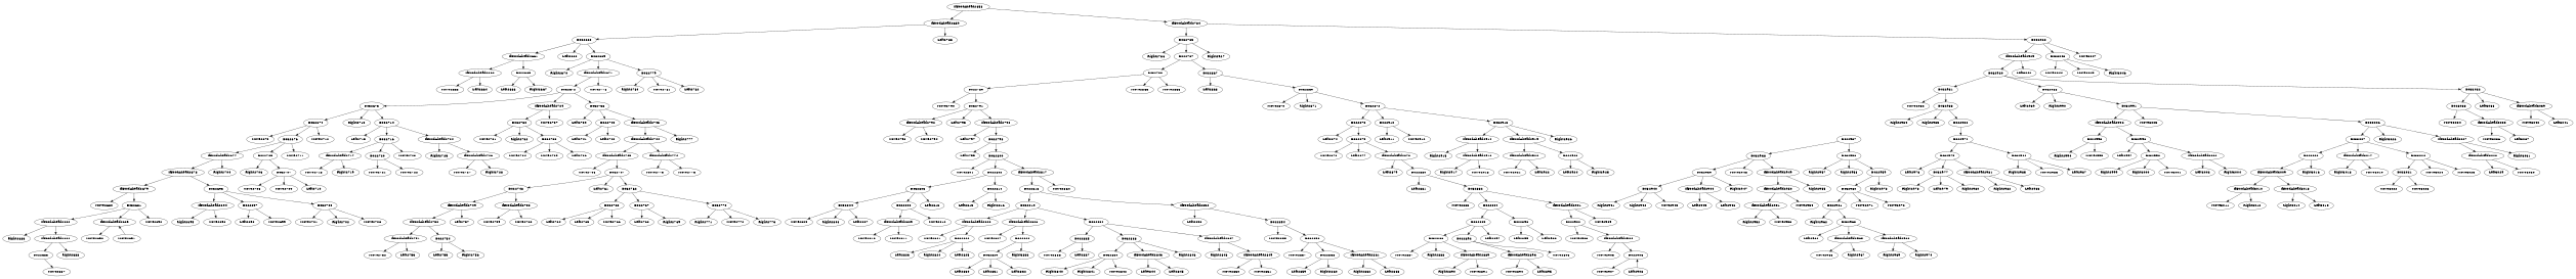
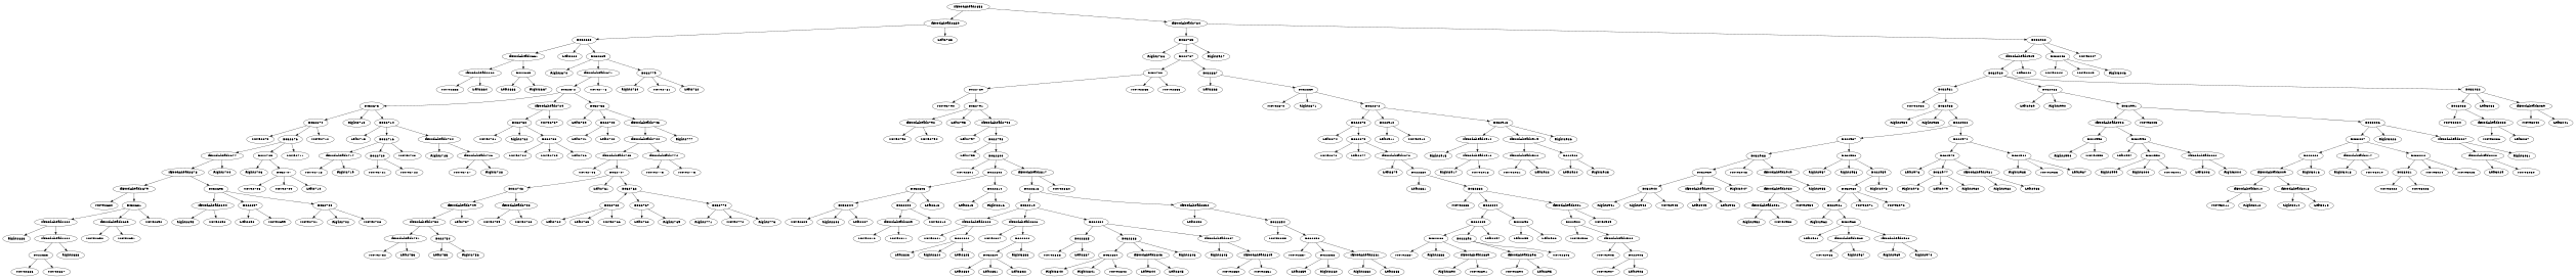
  digraph {
    IfFoodAhead2662
    Move2663
    Left2664
    IfFoodAhead2661
    Do22665
    Left2666
    Right2667
    Do32660
    Left2668
    Do32669
    Right2670
    IfFoodAhead2671
    Do32779
    Do32672
    Move2778
    Right2780
    Move2781
    Left2782
    Do32674
    Move2675
    Do32676
    Move2712
    IfFoodAhead2677
    Do22705
    Move2711
    IfFoodAhead2679
    Move2680
    Do32681
    IfFoodAhead2682
    IfFoodAhead2689
    Move2692
    Right2683
    IfFoodAhead2684
    Do22685
    Right2688
+   Move2686
    Move2687
    Move2690
    Move2691
    IfFoodAhead2678
    Do32693
    IfFoodAhead2694
    Do22697
    Do32700
    Right2695
    Move2696
    Left2698
    Move2699
    Move2701
    Right2702
    Move2703
    Right2704
    Right2706
    Do32707
    Move2708
    Move2709
    Left2710
    Do32673
    Right2713
    Do32714
    Left2715
    Do32716
    IfFoodAhead2724
    IfFoodAhead2717
    Do22720
    Move2723
    Right2725
    IfFoodAhead2726
    Move2718
    Right2719
    Move2721
    Move2722
    Move2727
    Right2728
    IfFoodAhead2729
    Do32738
    Do32730
    Move2737
    Left2739
    Do22740
    IfFoodAhead2743
    Move2731
    Right2732
    Do32733
    Move2734
    Move2735
    Left2736
    Left2741
    Left2742
    IfFoodAhead2744
    Right2777
    IfFoodAhead2745
    Move2746
    Do32747
    Do22748
    Left2761
    Do32762
    IfFoodAhead2751
    Move2752
    Left2753
    IfFoodAhead2750
    Do22754
    Left2755
    Right2756
    IfFoodAhead2749
    Left2757
    IfFoodAhead2758
    Move2759
    Move2760
    Do32763
    Do22767
    Do32770
    Left2764
    Left2765
    Move2766
    Left2768
    Right2769
    Right2771
    Move2772
    Right2773
    IfFoodAhead2774
    Move2775
    Move2776
    IfFoodAhead2659
    Left2783
    IfFoodAhead2658
    IfFoodAhead2784
    Do32785
    Do32928
    Right2786
    Do22787
    Right2927
    Do32788
    Do22867
    Do22789
    Move2790
    Do32791
    IfFoodAhead2792
    Left2795
    IfFoodAhead2796
    Move2793
    Move2794
    Left2797
    Do22798
    Left2799
    Do32800
    Move2801
    Do22802
    IfFoodAhead2817
    Do32803
    Do22814
    Do22818
    Move2864
    Do32804
    Move2805
    Right2806
    Left2807
    Do22808
    Left2813
    IfFoodAhead2809
    Move2812
    Move2810
    Move2811
    Left2815
    Right2816
    IfFoodAhead2820
    Move2821
    Do32822
    Left2823
    Right2824
    Left2825
    Do32819
    IfFoodAhead2826
    Do32834
    Move2827
    Do22828
    Do22835
    Do32838
    IfFoodAhead2847
    Do32829
    n181 [label=Right3833]
    Left2830
    Left2831
    Left2832
    Move2836
    Left2837
    Do32839
    IfFoodAhead2843
    Right2846
    Right2848
    IfFoodAhead2849
    Right2840
    Right2841
    Move2842
    n195 [label=Left9844]
    Left2845
    Move2850
    Move2851
    IfFoodAhead2852
    Left2853
    Do22854
    Move2855
    Do32856
    Move2857
    Do22858
    IfFoodAhead2861
    Left2859
    Right2860
    Right2862
    Left2863
    Move2865
    Move2866
    Left2868
    Do32869
    Move2870
    Right2871
    Do32872
    Do22873
    Do22910
    Do32913
    Left2874
    Do32875
    Move2876
    Left2877
    IfFoodAhead2878
    Left2879
    Do22880
    Left2881
    Do32882
    Move2883
    Do22884
    IfFoodAhead2901
    Do32885
    Do22898
    Do22902
    Move2909
    Do32886
    Move2887
    Right2888
    IfFoodAhead2889
    Right2890
    Move2891
    Do22892
    Left2897
    IfFoodAhead2893
    Move2896
    Move2894
    Left2895
    Left2899
    Left2900
    Move2903
    IfFoodAhead2904
    Move2905
    Do22906
    Move2907
    Left2908
    Left2911
    Move2912
    IfFoodAhead2914
    IfFoodAhead2919
    Right2926
    Right2915
    IfFoodAhead2916
    Right2917
    Move2918
    IfFoodAhead2920
    Do22923
    Move2921
    Left2922
    Left2924
    Right2925
    IfFoodAhead2929
    Do33043
    Move3047
    Do22931
    Move2932
    Do32933
    Right2934
    Right2935
    Do22936
    Do22937
    Do22974
    Do32940
    Right2941
    Right2942
    Move2943
    Do32939
    IfFoodAhead2944
    Right2947
    Left2945
    Left2946
    Do32938
    Move2948
    IfFoodAhead2949
    IfFoodAhead2950
    Right2955
    IfFoodAhead2951
    Right2952
    Move2953
    Move2954
    Do32956
    Right2957
    Right2958
    Do22959
    Do32960
    Right2973
    Do22961
    Right2962
    Do32963
    Left2964
    IfFoodAhead2965
    IfFoodAhead2968
    Move2966
    Right2967
    Right2969
    n316 [label=Right2970]
    Move2971
    Move2972
    Do32975
    Do32984
    Left2976
    Do32977
    IfFoodAhead2981
    Right2978
    Left2979
    Right2980
    Right2982
    Left2983
    Right2985
    Move2986
    Left2987
    n332 [label=Do82930]
    Do32988
    Do33032
    Left2989
    Right2990
    Do32991
    Do23033
    Left3038
    IfFoodAhead3039
    IfFoodAhead2992
    Move3005
    Do33006
    Do22993
    Right2994
    Move2995
    Do32996
    Left2997
    Do32998
    IfFoodAhead3002
    Right2999
    Right3000
    Move3001
    Left3003
    Right3004
    Do33007
    Right3026
    IfFoodAhead3027
    IfFoodAhead3010
    Move3011
    Right3012
    IfFoodAhead3009
    IfFoodAhead3013
    Right3014
    Left3015
    Do23008
    Right3016
    IfFoodAhead3017
    Do33020
    Right3018
    Move3019
    Do23021
    Move3024
    Move3025
    Move3022
    Move3023
    IfFoodAhead3028
    Right3031
    Left3029
    Move3030
    Move3034
    IfFoodAhead3035
    Move3036
    Left3037
    Move3040
    Left3041
    Left3042
    Move3044
    Move3045
    Right3046
    IfFoodAhead2662 -> Move2663
    IfFoodAhead2662 -> Left2664
    IfFoodAhead2661 -> IfFoodAhead2662
    IfFoodAhead2661 -> Do22665
    Do22665 -> Left2666
    Do22665 -> Right2667
    Do32660 -> IfFoodAhead2661
    Do32660 -> Left2668
    Do32660 -> Do32669
    Do32669 -> Right2670
    Do32669 -> IfFoodAhead2671
    Do32669 -> Do32779
    IfFoodAhead2671 -> Do32672
    IfFoodAhead2671 -> Move2778
    Do32779 -> Right2780
    Do32779 -> Move2781
    Do32779 -> Left2782
    Do32672 -> Do32673
    Do32672 -> IfFoodAhead2729
    Do32672 -> Do32738
    Do32674 -> Move2675
    Do32674 -> Do32676
    Do32674 -> Move2712
    Do32676 -> IfFoodAhead2677
    Do32676 -> Do22705
    Do32676 -> Move2711
    IfFoodAhead2677 -> IfFoodAhead2678
    IfFoodAhead2677 -> Right2704
    Do22705 -> Right2706
    Do22705 -> Do32707
    IfFoodAhead2679 -> Move2680
    IfFoodAhead2679 -> Do32681
    Do32681 -> IfFoodAhead2682
    Do32681 -> IfFoodAhead2689
    Do32681 -> Move2692
    IfFoodAhead2682 -> Right2683
    IfFoodAhead2682 -> IfFoodAhead2684
    IfFoodAhead2689 -> Move2690
-   Move2691 -> IfFoodAhead2689
+   IfFoodAhead2689 -> Move2691
    IfFoodAhead2684 -> Do22685
    IfFoodAhead2684 -> Right2688
+   Do22685 -> Move2686
    Do22685 -> Move2687
    IfFoodAhead2678 -> IfFoodAhead2679
    IfFoodAhead2678 -> Do32693
    Do32693 -> IfFoodAhead2694
    Do32693 -> Do22697
    Do32693 -> Do32700
    IfFoodAhead2694 -> Right2695
    IfFoodAhead2694 -> Move2696
    Do22697 -> Left2698
    Do22697 -> Move2699
    Do32700 -> Move2701
    Do32700 -> Right2702
    Do32700 -> Move2703
    Do32707 -> Move2708
    Do32707 -> Move2709
    Do32707 -> Left2710
    Do32673 -> Do32674
    Do32673 -> Right2713
    Do32673 -> Do32714
    Do32714 -> Left2715
    Do32714 -> Do32716
    Do32714 -> IfFoodAhead2724
    Do32716 -> IfFoodAhead2717
    Do32716 -> Do22720
    Do32716 -> Move2723
    IfFoodAhead2724 -> Right2725
    IfFoodAhead2724 -> IfFoodAhead2726
    IfFoodAhead2717 -> Move2718
    IfFoodAhead2717 -> Right2719
    Do22720 -> Move2721
    Do22720 -> Move2722
    IfFoodAhead2726 -> Move2727
    IfFoodAhead2726 -> Right2728
    IfFoodAhead2729 -> Do32730
    IfFoodAhead2729 -> Move2737
    Do32738 -> Left2739
    Do32738 -> Do22740
    Do32738 -> IfFoodAhead2743
    Do32730 -> Move2731
    Do32730 -> Right2732
    Do32730 -> Do32733
    Do22740 -> Left2741
    Do22740 -> Left2742
    IfFoodAhead2743 -> IfFoodAhead2744
    IfFoodAhead2743 -> Right2777
    Do32733 -> Move2734
    Do32733 -> Move2735
    Do32733 -> Left2736
    IfFoodAhead2744 -> IfFoodAhead2745
    IfFoodAhead2744 -> IfFoodAhead2774
    IfFoodAhead2745 -> Move2746
    IfFoodAhead2745 -> Do32747
    Do32747 -> Do22748
    Do32747 -> Left2761
    Do32747 -> Do32762
    Do22748 -> IfFoodAhead2749
    Do22748 -> IfFoodAhead2758
-   Do32762 -> Do32763
+   Do32763 -> Do32762
    Do32762 -> Do22767
    Do32762 -> Do32770
    IfFoodAhead2751 -> Move2752
    IfFoodAhead2751 -> Left2753
    IfFoodAhead2750 -> IfFoodAhead2751
    IfFoodAhead2750 -> Do22754
    Do22754 -> Left2755
    Do22754 -> Right2756
    IfFoodAhead2749 -> IfFoodAhead2750
    IfFoodAhead2749 -> Left2757
    IfFoodAhead2758 -> Move2759
    IfFoodAhead2758 -> Move2760
    Do32763 -> Left2764
    Do32763 -> Left2765
    Do32763 -> Move2766
    Do22767 -> Left2768
    Do22767 -> Right2769
    Do32770 -> Right2771
    Do32770 -> Move2772
    Do32770 -> Right2773
    IfFoodAhead2774 -> Move2775
    IfFoodAhead2774 -> Move2776
    IfFoodAhead2659 -> Do32660
    IfFoodAhead2659 -> Left2783
    IfFoodAhead2658 -> IfFoodAhead2659
    IfFoodAhead2658 -> IfFoodAhead2784
    IfFoodAhead2784 -> Do32785
    IfFoodAhead2784 -> Do32928
    Do32785 -> Right2786
    Do32785 -> Do22787
    Do32785 -> Right2927
    Do32928 -> IfFoodAhead2929
    Do32928 -> Do33043
    Do32928 -> Move3047
    Do22787 -> Do32788
    Do22787 -> Do22867
    Do32788 -> Do22789
    Do32788 -> Move2865
    Do32788 -> Move2866
    Do22867 -> Left2868
    Do22867 -> Do32869
    Do22789 -> Move2790
    Do22789 -> Do32791
    Do32791 -> IfFoodAhead2792
    Do32791 -> Left2795
    Do32791 -> IfFoodAhead2796
    IfFoodAhead2792 -> Move2793
    IfFoodAhead2792 -> Move2794
    IfFoodAhead2796 -> Left2797
    IfFoodAhead2796 -> Do22798
    Do22798 -> Left2799
    Do22798 -> Do32800
    Do32800 -> Move2801
    Do32800 -> Do22802
    Do32800 -> IfFoodAhead2817
    Do22802 -> Do32803
    Do22802 -> Do22814
    IfFoodAhead2817 -> Do22818
    IfFoodAhead2817 -> Move2864
    Do32803 -> Do32804
    Do32803 -> Do22808
    Do32803 -> Left2813
    Do22814 -> Left2815
    Do22814 -> Right2816
    Do22818 -> Do32819
    Do22818 -> IfFoodAhead2852
    Do32804 -> Move2805
    Do32804 -> Right2806
    Do32804 -> Left2807
    Do22808 -> IfFoodAhead2809
    Do22808 -> Move2812
    IfFoodAhead2809 -> Move2810
    IfFoodAhead2809 -> Move2811
    IfFoodAhead2820 -> Move2821
    IfFoodAhead2820 -> Do32822
    Do32822 -> Left2823
    Do32822 -> Right2824
    Do32822 -> Left2825
    Do32819 -> IfFoodAhead2820
    Do32819 -> IfFoodAhead2826
    Do32819 -> Do32834
    IfFoodAhead2826 -> Move2827
    IfFoodAhead2826 -> Do22828
    Do32834 -> Do22835
    Do32834 -> Do32838
    Do32834 -> IfFoodAhead2847
    Do22828 -> Do32829
    Do22828 -> n181
    Do22835 -> Move2836
    Do22835 -> Left2837
    Do32838 -> Do32839
    Do32838 -> IfFoodAhead2843
    Do32838 -> Right2846
    IfFoodAhead2847 -> Right2848
    IfFoodAhead2847 -> IfFoodAhead2849
    Do32829 -> Left2830
    Do32829 -> Left2831
    Do32829 -> Left2832
    Do32839 -> Right2840
    Do32839 -> Right2841
    Do32839 -> Move2842
    IfFoodAhead2843 -> n195
    IfFoodAhead2843 -> Left2845
    IfFoodAhead2849 -> Move2850
    IfFoodAhead2849 -> Move2851
    IfFoodAhead2852 -> Left2853
    IfFoodAhead2852 -> Do22854
    Do22854 -> Move2855
    Do22854 -> Do32856
    Do32856 -> Move2857
    Do32856 -> Do22858
    Do32856 -> IfFoodAhead2861
    Do22858 -> Left2859
    Do22858 -> Right2860
    IfFoodAhead2861 -> Right2862
    IfFoodAhead2861 -> Left2863
    Do32869 -> Move2870
    Do32869 -> Right2871
    Do32869 -> Do32872
    Do32872 -> Do22873
    Do32872 -> Do22910
    Do32872 -> Do32913
    Do22873 -> Left2874
    Do22873 -> Do32875
    Do22910 -> Left2911
    Do22910 -> Move2912
    Do32913 -> IfFoodAhead2914
    Do32913 -> IfFoodAhead2919
    Do32913 -> Right2926
    Do32875 -> Move2876
    Do32875 -> Left2877
    Do32875 -> IfFoodAhead2878
    IfFoodAhead2878 -> Left2879
    IfFoodAhead2878 -> Do22880
    Do22880 -> Left2881
    Do22880 -> Do32882
    Do32882 -> Move2883
    Do32882 -> Do22884
    Do32882 -> IfFoodAhead2901
    Do22884 -> Do32885
    Do22884 -> Do22898
    IfFoodAhead2901 -> Do22902
    IfFoodAhead2901 -> Move2909
    Do32885 -> Do32886
    Do32885 -> Do22892
    Do32885 -> Left2897
    Do22898 -> Left2899
    Do22898 -> Left2900
    Do22902 -> Move2903
    Do22902 -> IfFoodAhead2904
    Do32886 -> Move2887
    Do32886 -> Right2888
    Do32886 -> IfFoodAhead2889
    IfFoodAhead2889 -> Right2890
    IfFoodAhead2889 -> Move2891
    Do22892 -> IfFoodAhead2893
    Do22892 -> Move2896
    IfFoodAhead2893 -> Move2894
    IfFoodAhead2893 -> Left2895
    IfFoodAhead2904 -> Move2905
    IfFoodAhead2904 -> Do22906
    Do22906 -> Move2907
-   Left2908 -> Do22906
+   Do22906 -> Left2908
    IfFoodAhead2914 -> Right2915
    IfFoodAhead2914 -> IfFoodAhead2916
    IfFoodAhead2919 -> IfFoodAhead2920
    IfFoodAhead2919 -> Do22923
    IfFoodAhead2916 -> Right2917
    IfFoodAhead2916 -> Move2918
    IfFoodAhead2920 -> Move2921
    IfFoodAhead2920 -> Left2922
    Do22923 -> Left2924
    Do22923 -> Right2925
    IfFoodAhead2929 -> n332
    IfFoodAhead2929 -> Left3042
    Do33043 -> Move3044
    Do33043 -> Move3045
    Do33043 -> Right3046
    Do22931 -> Move2932
    Do22931 -> Do32933
    Do32933 -> Right2934
    Do32933 -> Right2935
    Do32933 -> Do22936
+   Do22936 -> Do22937
    Do22936 -> Do22974
    Do22937 -> Do32938
    Do22937 -> Do32956
    Do22974 -> Do32975
    Do22974 -> Do32984
    Do32940 -> Right2941
    Do32940 -> Right2942
    Do32940 -> Move2943
    Do32939 -> Do32940
    Do32939 -> IfFoodAhead2944
    Do32939 -> Right2947
    IfFoodAhead2944 -> Left2945
    IfFoodAhead2944 -> Left2946
    Do32938 -> Do32939
    Do32938 -> Move2948
    Do32938 -> IfFoodAhead2949
-   IfFoodAhead2949 -> IfFoodAhead2950
    IfFoodAhead2949 -> Right2955
    IfFoodAhead2950 -> IfFoodAhead2951
    IfFoodAhead2950 -> Move2954
    IfFoodAhead2951 -> Right2952
    IfFoodAhead2951 -> Move2953
    Do32956 -> Right2957
    Do32956 -> Right2958
    Do32956 -> Do22959
    Do22959 -> Do32960
    Do22959 -> Right2973
    Do32960 -> Do22961
    Do32960 -> Move2971
    Do32960 -> Move2972
    Do22961 -> Right2962
    Do22961 -> Do32963
    Do32963 -> Left2964
    Do32963 -> IfFoodAhead2965
    Do32963 -> IfFoodAhead2968
    IfFoodAhead2965 -> Move2966
    IfFoodAhead2965 -> Right2967
    IfFoodAhead2968 -> Right2969
    IfFoodAhead2968 -> n316
    Do32975 -> Left2976
    Do32975 -> Do32977
    Do32975 -> IfFoodAhead2981
    Do32984 -> Right2985
    Do32984 -> Move2986
    Do32984 -> Left2987
    Do32977 -> Right2978
    Do32977 -> Left2979
    Do32977 -> Right2980
    IfFoodAhead2981 -> Right2982
    IfFoodAhead2981 -> Left2983
    n332 -> Do22931
    n332 -> Do32988
    n332 -> Do33032
    Do32988 -> Left2989
    Do32988 -> Right2990
    Do32988 -> Do32991
    Do33032 -> Do23033
    Do33032 -> Left3038
    Do33032 -> IfFoodAhead3039
    Do32991 -> IfFoodAhead2992
    Do32991 -> Move3005
    Do32991 -> Do33006
    Do23033 -> Move3034
    Do23033 -> IfFoodAhead3035
    IfFoodAhead3039 -> Move3040
    IfFoodAhead3039 -> Left3041
    IfFoodAhead2992 -> Do22993
    IfFoodAhead2992 -> Do32996
    Do33006 -> Do33007
    Do33006 -> Right3026
    Do33006 -> IfFoodAhead3027
    Do22993 -> Right2994
    Do22993 -> Move2995
    Do32996 -> Left2997
    Do32996 -> Do32998
    Do32996 -> IfFoodAhead3002
    Do32998 -> Right2999
    Do32998 -> Right3000
    Do32998 -> Move3001
    IfFoodAhead3002 -> Left3003
    IfFoodAhead3002 -> Right3004
    Do33007 -> Do23008
    Do33007 -> IfFoodAhead3017
    Do33007 -> Do33020
    IfFoodAhead3027 -> IfFoodAhead3028
    IfFoodAhead3027 -> Right3031
    IfFoodAhead3010 -> Move3011
    IfFoodAhead3010 -> Right3012
    IfFoodAhead3009 -> IfFoodAhead3010
    IfFoodAhead3009 -> IfFoodAhead3013
    IfFoodAhead3013 -> Right3014
    IfFoodAhead3013 -> Left3015
    Do23008 -> IfFoodAhead3009
    Do23008 -> Right3016
    IfFoodAhead3017 -> Right3018
    IfFoodAhead3017 -> Move3019
    Do33020 -> Do23021
    Do33020 -> Move3024
    Do33020 -> Move3025
    Do23021 -> Move3022
    Do23021 -> Move3023
    IfFoodAhead3028 -> Left3029
    IfFoodAhead3028 -> Move3030
    IfFoodAhead3035 -> Move3036
    IfFoodAhead3035 -> Left3037
  }
